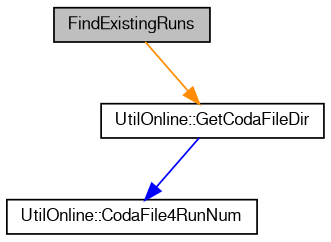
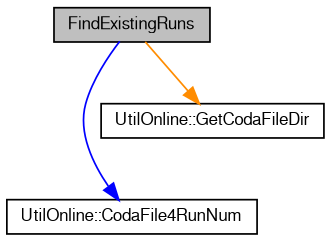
  digraph {
    rankdir=TB
    node [color=black fontname=FreeSans fontsize=10 shape=record]
    edge [fontname=FreeSans fontsize=10 labelfontname=FreeSans labelfontsize=10 style=solid]
    n1 [fillcolor=grey75 fontcolor=black height=0.2 label=FindExistingRuns style=filled width=0.4]
    n2 [height=0.2 label="UtilOnline::CodaFile4RunNum" width=0.4]
    n3 [height=0.2 label="UtilOnline::GetCodaFileDir" width=0.4]
-   n3 -> n2 [color=blue]
+   n1 -> n2 [color=blue]
    n1 -> n3 [color=darkorange]
  }
